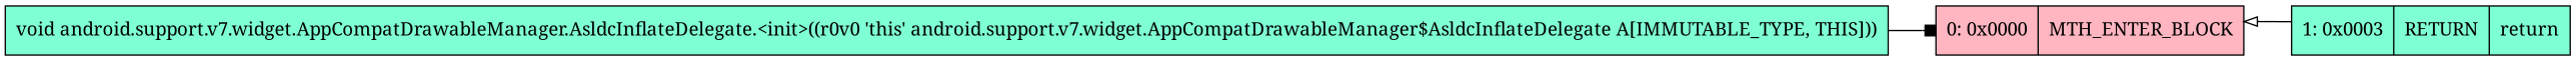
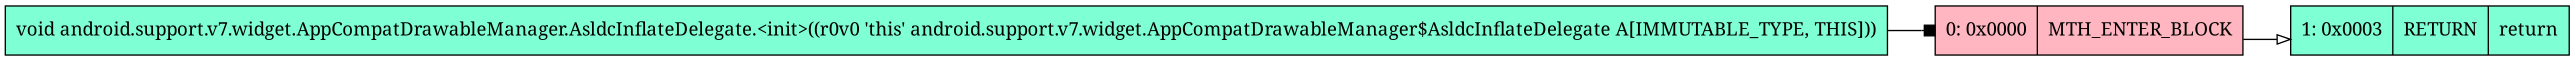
  digraph {
    rankdir=LR
    fontname="Noto Serif"
    node [shape=record style=filled fillcolor=aquamarine fontname="Noto Serif"]
    edge [fontname="Noto Serif"]
    n1 [label="{0\:\ 0x0000|MTH_ENTER_BLOCK\l}" fillcolor=lightpink]
    n2 [label="{1\:\ 0x0003|RETURN\l|return\l}"]
    n3 [label="{void android.support.v7.widget.AppCompatDrawableManager.AsldcInflateDelegate.\<init\>((r0v0 'this' android.support.v7.widget.AppCompatDrawableManager$AsldcInflateDelegate A[IMMUTABLE_TYPE, THIS])) }"]
-   n2 -> n1 [arrowhead=onormal]
+   n1 -> n2 [arrowhead=onormal]
    n3 -> n1 [arrowhead=box]
  }
